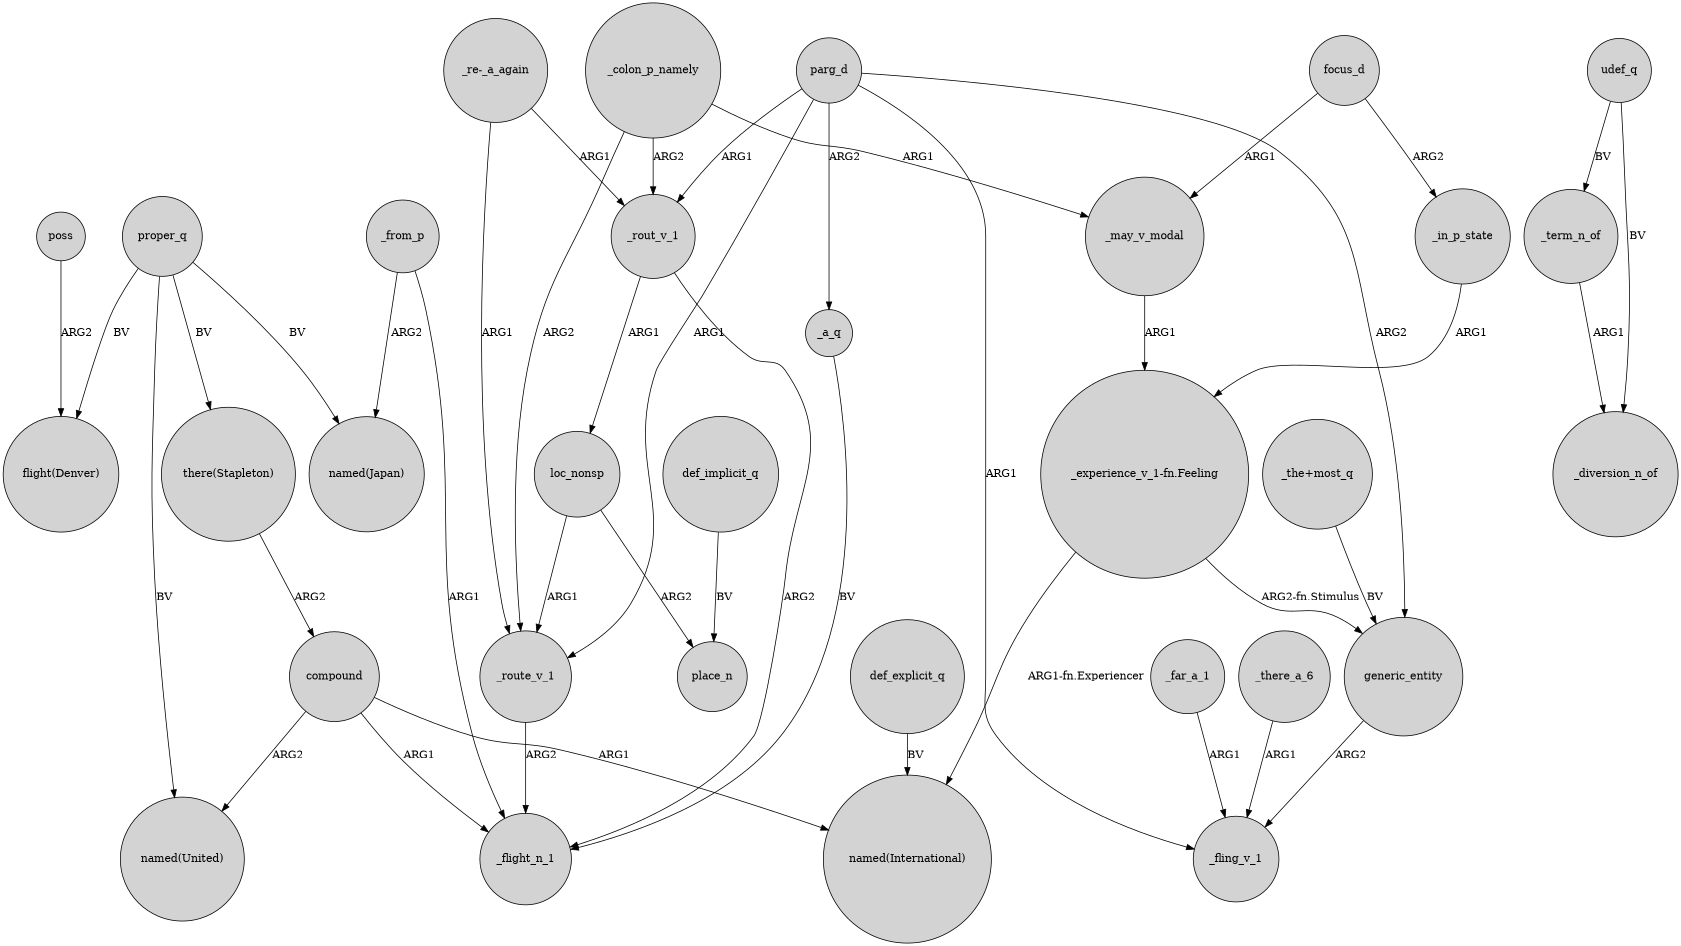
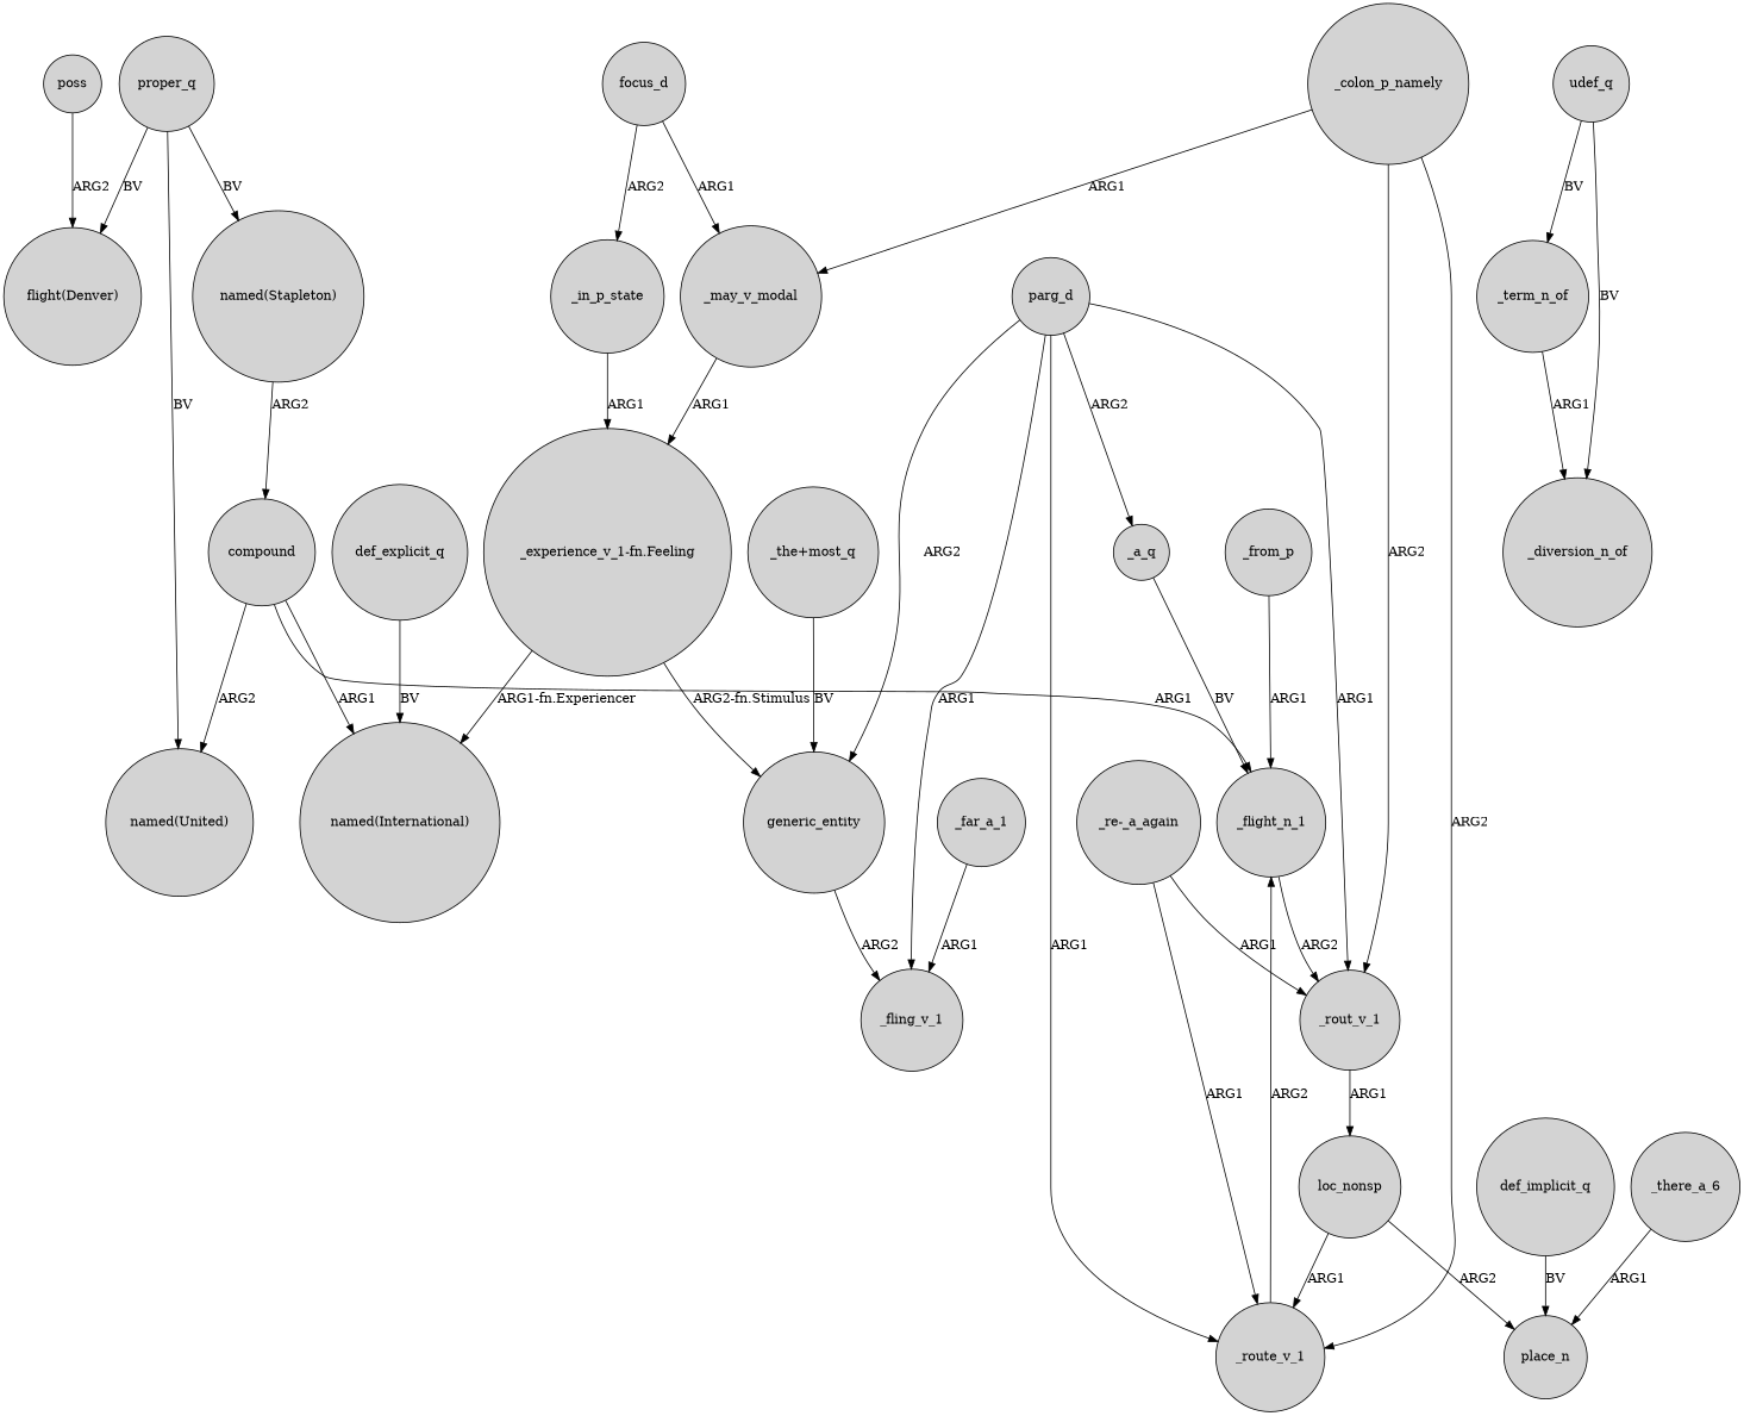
  digraph {
    node [shape=circle style=filled]
    n1 [label="flight(Denver)"]
    proper_q
-   "named(Japan)"
    "named(United)"
-   "named(Stapleton)" [label="there(Stapleton)"]
+   "named(Stapleton)"
    compound
    "named(International)"
    _flight_n_1
    "_experience_v_1-fn.Feeling"
    generic_entity
    _fling_v_1
    _term_n_of
    _diversion_n_of
    _a_q
    "_re-_a_again"
    _rout_v_1
    _route_v_1
    loc_nonsp
    _from_p
    _in_p_state
    parg_d
    focus_d
    _may_v_modal
    _colon_p_namely
    _far_a_1
    def_implicit_q
    place_n
    poss
    udef_q
    def_explicit_q
    n31 [label=_there_a_6]
    "_the+most_q"
    proper_q -> n1 [label=BV]
-   proper_q -> "named(Japan)" [label=BV]
    proper_q -> "named(United)" [label=BV]
    proper_q -> "named(Stapleton)" [label=BV]
    "named(Stapleton)" -> compound [label=ARG2]
    compound -> "named(United)" [label=ARG2]
    compound -> "named(International)" [label=ARG1]
    compound -> _flight_n_1 [label=ARG1]
    "_experience_v_1-fn.Feeling" -> "named(International)" [label="ARG1-fn.Experiencer"]
    "_experience_v_1-fn.Feeling" -> generic_entity [label="ARG2-fn.Stimulus"]
    generic_entity -> _fling_v_1 [label=ARG2]
    _term_n_of -> _diversion_n_of [label=ARG1]
    _a_q -> _flight_n_1 [label=BV]
    "_re-_a_again" -> _rout_v_1 [label=ARG1]
    "_re-_a_again" -> _route_v_1 [label=ARG1]
-   _rout_v_1 -> _flight_n_1 [label=ARG2]
+   _flight_n_1 -> _rout_v_1 [label=ARG2]
    _rout_v_1 -> loc_nonsp [label=ARG1]
    _route_v_1 -> _flight_n_1 [label=ARG2]
    loc_nonsp -> _route_v_1 [label=ARG1]
    loc_nonsp -> place_n [label=ARG2]
-   _from_p -> "named(Japan)" [label=ARG2]
    _from_p -> _flight_n_1 [label=ARG1]
    _in_p_state -> "_experience_v_1-fn.Feeling" [label=ARG1]
    parg_d -> generic_entity [label=ARG2]
    parg_d -> _fling_v_1 [label=ARG1]
    parg_d -> _a_q [label=ARG2]
    parg_d -> _rout_v_1 [label=ARG1]
    parg_d -> _route_v_1 [label=ARG1]
    focus_d -> _in_p_state [label=ARG2]
    focus_d -> _may_v_modal [label=ARG1]
    _may_v_modal -> "_experience_v_1-fn.Feeling" [label=ARG1]
    _colon_p_namely -> _rout_v_1 [label=ARG2]
    _colon_p_namely -> _route_v_1 [label=ARG2]
    _colon_p_namely -> _may_v_modal [label=ARG1]
    _far_a_1 -> _fling_v_1 [label=ARG1]
    def_implicit_q -> place_n [label=BV]
    poss -> n1 [label=ARG2]
    udef_q -> _term_n_of [label=BV]
    udef_q -> _diversion_n_of [label=BV]
    def_explicit_q -> "named(International)" [label=BV]
-   n31 -> _fling_v_1 [label=ARG1]
+   n31 -> place_n [label=ARG1]
    "_the+most_q" -> generic_entity [label=BV]
  }
